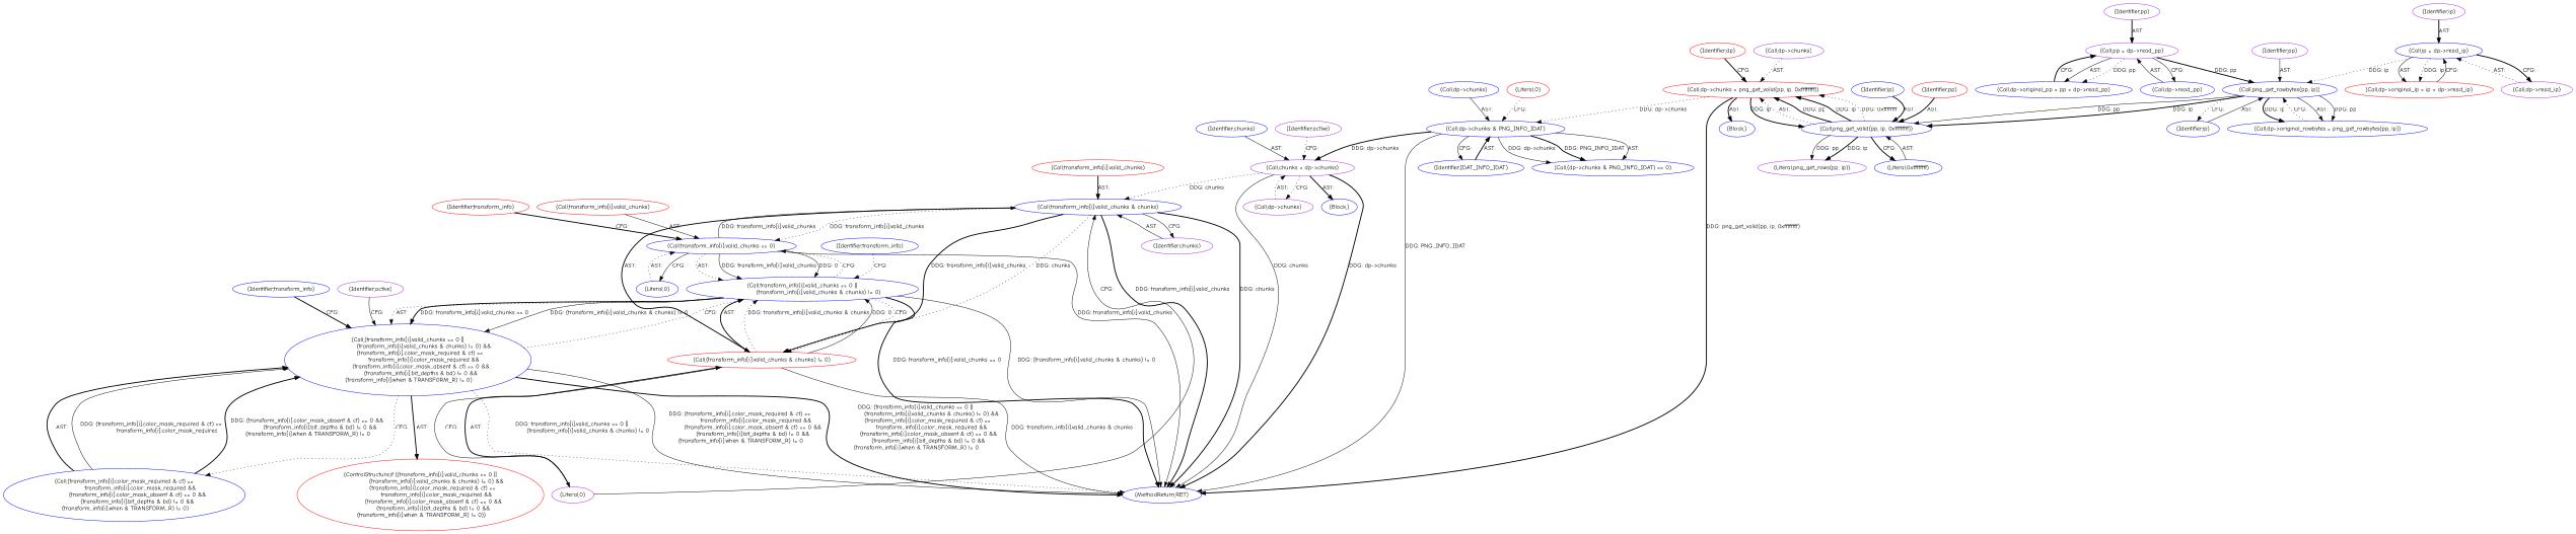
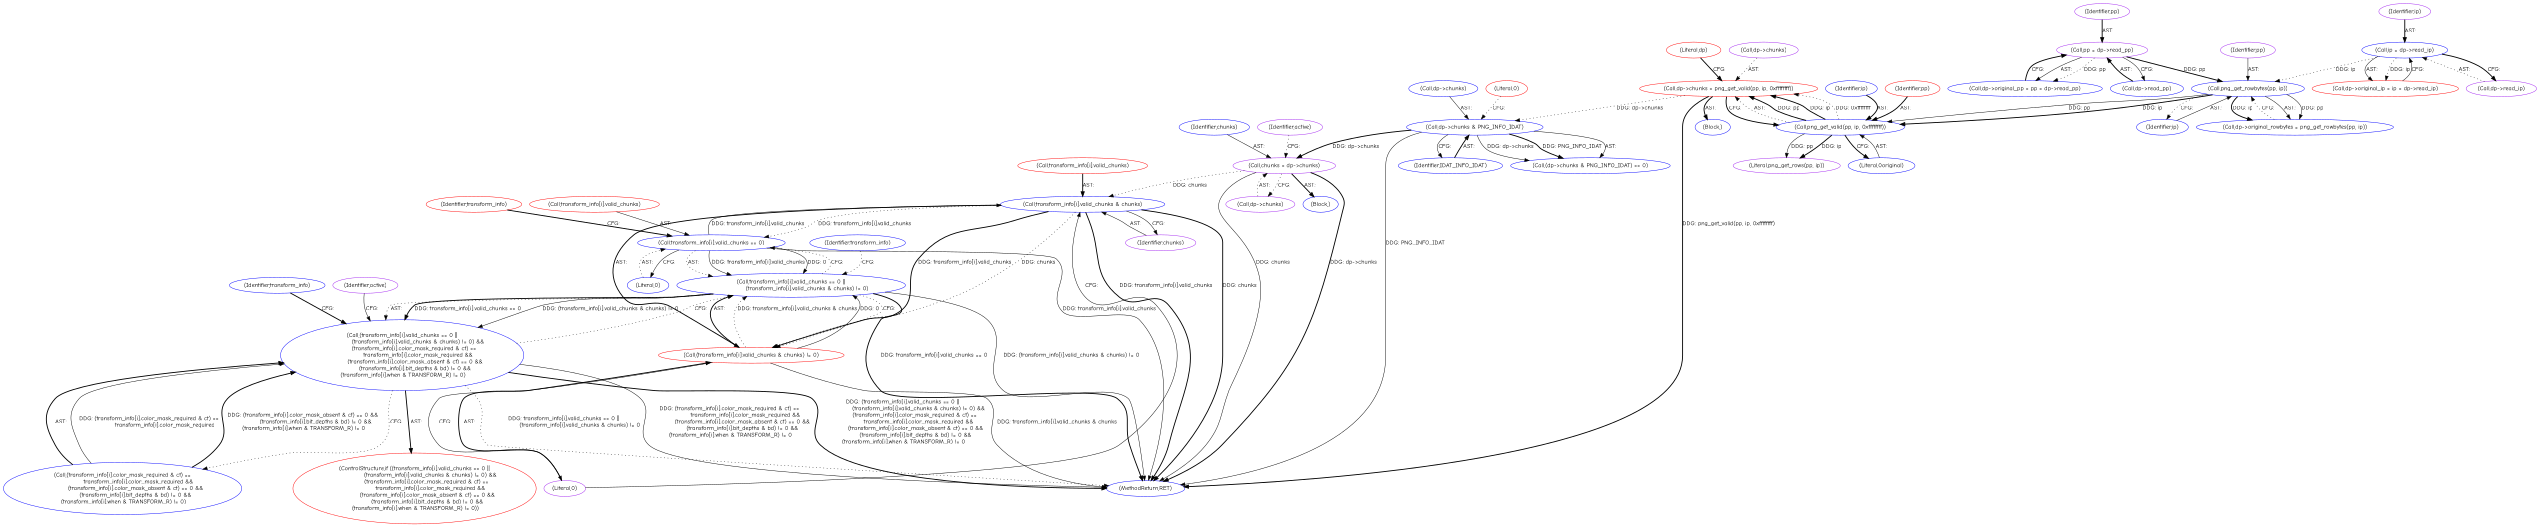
  digraph {
    fontname="Comic Neue"
    node [color=blue fontname="Comic Neue"]
    edge [fontname="Comic Neue" style=bold]
    n1 [label="(Call,transform_info[i].valid_chunks & chunks)"]
    n2 [label="(Call,transform_info[i].valid_chunks == 0)"]
    n3 [color=red label="(Call,(transform_info[i].valid_chunks & chunks) != 0)"]
    n4 [color=purple label="(Identifier,chunks)"]
    n5 [label="(MethodReturn,RET)"]
    n6 [label="(Call,transform_info[i].valid_chunks == 0 ||\n                (transform_info[i].valid_chunks & chunks) != 0)"]
    n7 [label="(Literal,0)"]
    n8 [color=purple label="(Literal,0)"]
    n9 [label="(Call,(transform_info[i].valid_chunks == 0 ||\n                (transform_info[i].valid_chunks & chunks) != 0) &&\n            (transform_info[i].color_mask_required & ct) ==\n                transform_info[i].color_mask_required &&\n             (transform_info[i].color_mask_absent & ct) == 0 &&\n             (transform_info[i].bit_depths & bd) != 0 &&\n (transform_info[i].when & TRANSFORM_R) != 0)"]
    n10 [color=purple label="(Call,chunks = dp->chunks)"]
    n11 [color=purple label="(Call,dp->chunks)"]
    n12 [label="(Block,)"]
    n13 [label="(Call,dp->chunks & PNG_INFO_IDAT)"]
    n14 [label="(Identifier,IDAT_INFO_IDAT)"]
    n15 [label="(Call,(dp->chunks & PNG_INFO_IDAT) == 0)"]
    n16 [color=red label="(Call,dp->chunks = png_get_valid(pp, ip, 0xffffffff))"]
    n17 [label="(Call,png_get_valid(pp, ip, 0xffffffff))"]
    n18 [label="(Block,)"]
-   n19 [label="(Literal,0xffffffff)"]
+   n19 [label="(Literal,0original)"]
    n20 [color=purple label="(Literal,png_get_rows(pp, ip))"]
    n21 [label="(Call,png_get_rowbytes(pp, ip))"]
    n22 [label="(Call,dp->original_rowbytes = png_get_rowbytes(pp, ip))"]
    n23 [label="(Identifier,ip)"]
    n24 [color=purple label="(Call,pp = dp->read_pp)"]
    n25 [label="(Call,dp->read_pp)"]
    n26 [label="(Call,dp->original_pp = pp = dp->read_pp)"]
    n27 [label="(Call,ip = dp->read_ip)"]
    n28 [color=purple label="(Call,dp->read_ip)"]
    n29 [color=red label="(Call,dp->original_ip = ip = dp->read_ip)"]
    n30 [label="(Call,(transform_info[i].color_mask_required & ct) ==\n                transform_info[i].color_mask_required &&\n             (transform_info[i].color_mask_absent & ct) == 0 &&\n             (transform_info[i].bit_depths & bd) != 0 &&\n (transform_info[i].when & TRANSFORM_R) != 0)"]
    n31 [color=red label="(ControlStructure,if ((transform_info[i].valid_chunks == 0 ||\n                (transform_info[i].valid_chunks & chunks) != 0) &&\n            (transform_info[i].color_mask_required & ct) ==\n                transform_info[i].color_mask_required &&\n             (transform_info[i].color_mask_absent & ct) == 0 &&\n             (transform_info[i].bit_depths & bd) != 0 &&\n (transform_info[i].when & TRANSFORM_R) != 0))"]
    n32 [color=purple label="(Identifier,ip)"]
    n33 [label="(Identifier,chunks)"]
    n34 [color=purple label="(Call,dp->chunks)"]
    n35 [label="(Identifier,transform_info)"]
    n36 [label="(Call,dp->chunks)"]
    n37 [label="(Identifier,transform_info)"]
    n38 [label="(Identifier,ip)"]
-   n39 [color=red label="(Identifier,dp)"]
+   n39 [color=red label="(Literal,dp)"]
    n40 [color=red label="(Call,transform_info[i].valid_chunks)"]
    n41 [color=red label="(Identifier,pp)"]
    n42 [color=purple label="(Identifier,pp)"]
    n43 [color=red label="(Identifier,transform_info)"]
    n44 [color=purple label="(Identifier,active)"]
    n45 [color=purple label="(Identifier,pp)"]
    n46 [color=red label="(Literal,0)"]
    n47 [color=purple label="(Identifier,active)"]
    n48 [color=red label="(Call,transform_info[i].valid_chunks)"]
    n1 -> n2 [label="DDG: transform_info[i].valid_chunks" style=dotted]
    n1 -> n3 [label="AST: "]
    n1 -> n3 [label="DDG: transform_info[i].valid_chunks"]
    n1 -> n3 [label="DDG: chunks" style=dotted]
    n1 -> n4 [label="CFG: " style=solid]
    n1 -> n5 [label="DDG: chunks"]
    n1 -> n5 [label="DDG: transform_info[i].valid_chunks"]
    n2 -> n1 [label="DDG: transform_info[i].valid_chunks" style=solid]
    n2 -> n5 [label="DDG: transform_info[i].valid_chunks" style=solid]
    n2 -> n6 [label="AST: " style=dotted]
    n2 -> n6 [label="DDG: transform_info[i].valid_chunks" style=solid]
    n2 -> n6 [label="DDG: 0" style=solid]
    n2 -> n7 [label="CFG: " style=solid]
    n3 -> n5 [label="DDG: transform_info[i].valid_chunks & chunks" style=solid]
    n3 -> n6 [label="AST: "]
    n3 -> n6 [label="DDG: transform_info[i].valid_chunks & chunks" style=dotted]
    n3 -> n6 [label="DDG: 0" style=solid]
    n3 -> n8 [label="CFG: " style=solid]
    n4 -> n1 [label="AST: " style=solid]
    n6 -> n2 [label="CFG: " style=dotted]
    n6 -> n3 [label="CFG: " style=dotted]
    n6 -> n5 [label="DDG: transform_info[i].valid_chunks == 0"]
    n6 -> n5 [label="DDG: (transform_info[i].valid_chunks & chunks) != 0" style=solid]
    n6 -> n9 [label="AST: " style=dotted]
    n6 -> n9 [label="DDG: transform_info[i].valid_chunks == 0"]
    n6 -> n9 [label="DDG: (transform_info[i].valid_chunks & chunks) != 0" style=solid]
    n7 -> n2 [label="AST: " style=dotted]
    n8 -> n1 [label="CFG: " style=solid]
    n8 -> n3 [label="AST: "]
    n9 -> n5 [label="DDG: (transform_info[i].valid_chunks == 0 ||\n                (transform_info[i].valid_chunks & chunks) != 0) &&\n            (transform_info[i].color_mask_required & ct) ==\n                transform_info[i].color_mask_required &&\n             (transform_info[i].color_mask_absent & ct) == 0 &&\n             (transform_info[i].bit_depths & bd) != 0 &&\n (transform_info[i].when & TRANSFORM_R) != 0"]
    n9 -> n5 [label="DDG: transform_info[i].valid_chunks == 0 ||\n                (transform_info[i].valid_chunks & chunks) != 0" style=dotted]
    n9 -> n5 [label="DDG: (transform_info[i].color_mask_required & ct) ==\n                transform_info[i].color_mask_required &&\n             (transform_info[i].color_mask_absent & ct) == 0 &&\n             (transform_info[i].bit_depths & bd) != 0 &&\n (transform_info[i].when & TRANSFORM_R) != 0" style=solid]
    n9 -> n6 [label="CFG: " style=dotted]
    n9 -> n30 [label="CFG: " style=dotted]
    n9 -> n31 [label="AST: "]
    n10 -> n1 [label="DDG: chunks" style=dotted]
    n10 -> n5 [label="DDG: chunks" style=solid]
    n10 -> n5 [label="DDG: dp->chunks"]
    n10 -> n11 [label="CFG: " style=dotted]
    n10 -> n12 [label="AST: "]
    n11 -> n10 [label="AST: " style=dotted]
    n13 -> n5 [label="DDG: PNG_INFO_IDAT" style=solid]
    n13 -> n10 [label="DDG: dp->chunks"]
    n13 -> n14 [label="CFG: " style=solid]
    n13 -> n15 [label="AST: " style=solid]
    n13 -> n15 [label="DDG: dp->chunks" style=solid]
    n13 -> n15 [label="DDG: PNG_INFO_IDAT"]
    n14 -> n13 [label="AST: "]
    n16 -> n5 [label="DDG: png_get_valid(pp, ip, 0xffffffff)"]
    n16 -> n13 [label="DDG: dp->chunks" style=dotted]
-   n16 -> n17 [label="DDG: ip"]
+   n16 -> n17 [label="CFG: "]
    n16 -> n18 [label="AST: "]
    n17 -> n16 [label="AST: " style=dotted]
    n17 -> n16 [label="DDG: pp"]
    n17 -> n16 [label="DDG: ip"]
    n17 -> n16 [label="DDG: 0xffffffff" style=dotted]
    n17 -> n19 [label="CFG: "]
    n17 -> n20 [label="DDG: pp" style=solid]
    n17 -> n20 [label="DDG: ip"]
    n19 -> n17 [label="AST: " style=solid]
    n21 -> n17 [label="DDG: pp" style=solid]
    n21 -> n17 [label="DDG: ip"]
    n21 -> n22 [label="AST: " style=solid]
    n21 -> n22 [label="DDG: pp" style=solid]
    n21 -> n22 [label="DDG: ip"]
    n21 -> n23 [label="CFG: " style=dotted]
    n22 -> n21 [label="CFG: " style=dotted]
    n23 -> n21 [label="AST: " style=solid]
    n24 -> n21 [label="DDG: pp"]
    n24 -> n25 [label="CFG: " style=solid]
    n24 -> n26 [label="AST: " style=solid]
    n24 -> n26 [label="DDG: pp" style=dotted]
-   n25 -> n24 [label="AST: " style=solid]
+   n25 -> n24 [label="AST: "]
    n26 -> n24 [label="CFG: "]
    n27 -> n21 [label="DDG: ip" style=dotted]
    n27 -> n28 [label="CFG: "]
    n27 -> n29 [label="AST: " style=solid]
    n27 -> n29 [label="DDG: ip" style=dotted]
    n28 -> n27 [label="AST: " style=dotted]
    n29 -> n27 [label="CFG: " style=solid]
    n30 -> n9 [label="AST: "]
    n30 -> n9 [label="DDG: (transform_info[i].color_mask_required & ct) ==\n                transform_info[i].color_mask_required" style=solid]
    n30 -> n9 [label="DDG: (transform_info[i].color_mask_absent & ct) == 0 &&\n             (transform_info[i].bit_depths & bd) != 0 &&\n (transform_info[i].when & TRANSFORM_R) != 0"]
    n32 -> n27 [label="AST: "]
    n33 -> n10 [label="AST: " style=solid]
    n34 -> n16 [label="AST: " style=dotted]
    n35 -> n6 [label="CFG: " style=dotted]
    n36 -> n13 [label="AST: " style=solid]
    n37 -> n9 [label="CFG: "]
    n38 -> n17 [label="AST: "]
    n39 -> n16 [label="CFG: "]
    n40 -> n1 [label="AST: "]
    n41 -> n17 [label="AST: "]
    n42 -> n24 [label="AST: "]
    n43 -> n2 [label="CFG: "]
    n44 -> n9 [label="CFG: " style=solid]
    n45 -> n21 [label="AST: " style=solid]
    n46 -> n13 [label="CFG: " style=dotted]
    n47 -> n10 [label="CFG: " style=dotted]
    n48 -> n2 [label="AST: " style=solid]
  }
